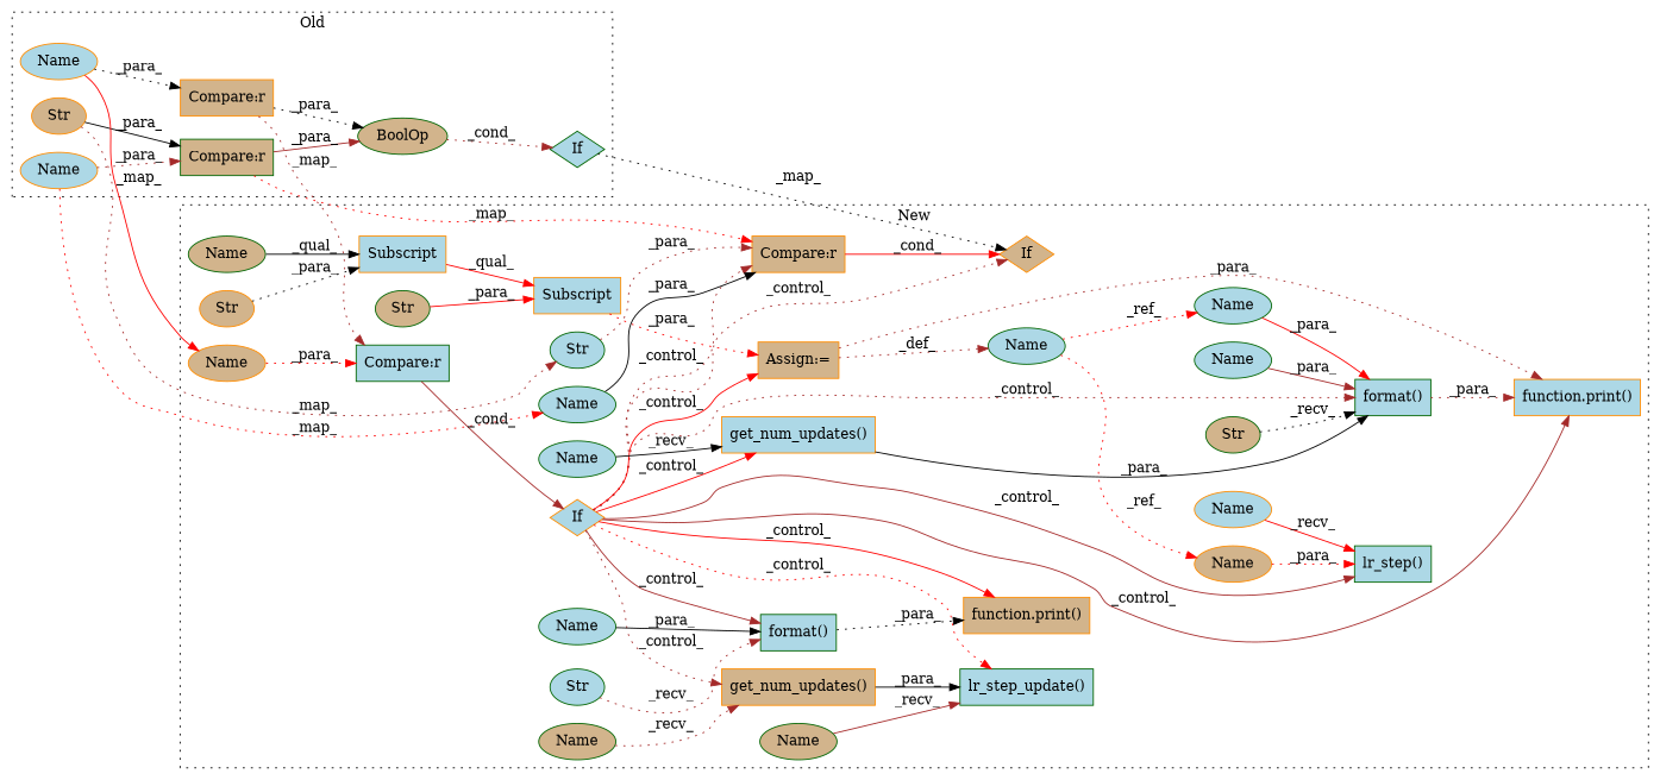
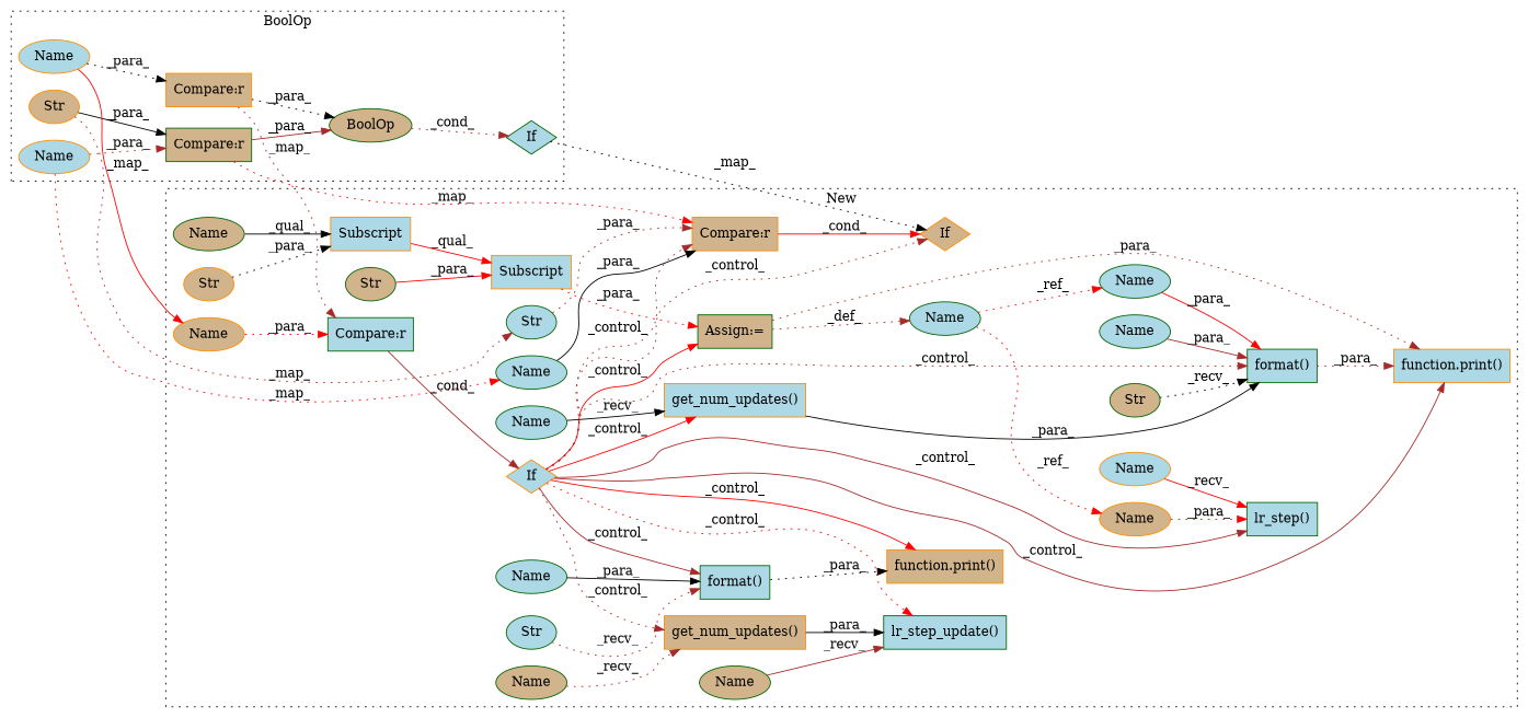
  digraph {
    rankdir=LR
    node [a=87 color=darkgreen fillcolor=lightblue l=11 s=7047 shape=ellipse style=filled]
    edge [color=brown style=dotted]
    n1 [a=72 fillcolor=tan l=57 label=BoolOp]
    n2 [a=96 l=3 label=If s=7044 shape=diamond]
    n3 [a=40 fillcolor=tan l=29 label="Compare:r" s=7075 shape=box]
    n4 [a=40 color=darkorange fillcolor=tan l=23 label="Compare:r" shape=box]
    n5 [a=66 color=darkorange fillcolor=tan l=14 label=Str s=7075]
    n6 [color=darkorange label=Name s=7093]
    n7 [color=darkorange label=Name]
    n8 [a=75 color=darkorange fillcolor=tan l=22 label="get_num_updates()" s=7345 shape=box]
    n9 [a=96 color=darkorange l=3 label=If s=7060 shape=diamond]
    n10 [a=75 l="13,1" label="lr_step()" s="7293,7311" shape=box]
    n11 [l=5 label=Name s=7100]
    n12 [a=75 l="73,1" label="format()" s="7165,7277" shape=box]
    n13 [a=75 l="43,1" label="format()" s="7788,7839" shape=box]
    n14 [a=96 color=darkorange fillcolor=tan l=3 label=If s=7382 shape=diamond]
    n15 [a=66 fillcolor=tan l=48 label=Str s=7165]
    n16 [a=66 l=35 label=Str s=7788]
    n17 [a=40 color=darkorange fillcolor=tan l=29 label="Compare:r" s=7385 shape=box]
    n18 [a=63 color=darkorange l="29,0" label=Subscript s="7108,0" shape=box]
    n19 [a=66 color=darkorange fillcolor=tan l=16 label=Str s=7120]
    n20 [a=63 color=darkorange l="38,0" label=Subscript s="7108,0" shape=box]
    n21 [a=66 fillcolor=tan l=7 label=Str s=7138]
    n22 [a=40 l=23 label="Compare:r" s=7063 shape=box]
    n23 [a=75 color=darkorange fillcolor=tan l="6,1" label="function.print()" s="7782,7840" shape=box]
    n24 [a=75 color=darkorange l=22 label="get_num_updates()" s=7255 shape=box]
    n25 [a=75 color=darkorange l="6,1" label="function.print()" s="7159,7278" shape=box]
    n26 [a=66 l=14 label=Str s=7385]
    n27 [a=75 l="20,1" label="lr_step_update()" s="7325,7367" shape=box]
-   n28 [a=68 color=darkorange fillcolor=tan l=3 label="Assign:=" s=7105 shape=box]
+   n28 [a=68 fillcolor=tan l=3 label="Assign:=" s=7105 shape=box]
    n29 [fillcolor=tan label=Name s=7108]
    n30 [label=Name s=7403]
    n31 [color=darkorange fillcolor=tan label=Name s=7063]
    n32 [fillcolor=tan l=4 label=Name s=7345]
    n33 [l=4 label=Name s=7255]
    n34 [color=darkorange l=4 label=Name s=7293]
    n35 [fillcolor=tan l=4 label=Name s=7325]
    n36 [l=5 label=Name s=7248]
    n37 [color=darkorange fillcolor=tan l=5 label=Name s=7306]
    n38 [l=8 label=Name s=7238]
    n39 [l=8 label=Name s=7831]
    subgraph cluster_1 {
-     label=Old
+     label=BoolOp
      style=dotted
      n1
      n2
      n3
      n4
      n5
      n6
      n7
    }
    subgraph cluster_2 {
      label=New
      style=dotted
      n8
      n9
      n10
      n11
      n12
      n13
      n14
      n15
      n16
      n17
      n18
      n19
      n20
      n21
      n22
      n23
      n24
      n25
      n26
      n27
      n28
      n29
      n30
      n31
      n32
      n33
      n34
      n35
      n36
      n37
      n38
      n39
    }
    n1 -> n2 [label=_cond_]
    n2 -> n14 [color=black label=_map_]
    n3 -> n1 [label=_para_ style=solid]
    n3 -> n17 [color=red label=_map_]
    n4 -> n1 [color=black label=_para_]
    n4 -> n22 [label=_map_]
    n5 -> n3 [color=black label=_para_ style=solid]
    n5 -> n26 [label=_map_]
    n6 -> n3 [label=_para_]
    n6 -> n30 [color=red label=_map_]
    n7 -> n4 [color=black label=_para_]
    n7 -> n31 [color=red label=_map_ style=solid]
    n8 -> n27 [color=black label=_para_ style=solid]
    n9 -> n8 [label=_control_]
    n9 -> n10 [label=_control_ style=solid]
    n9 -> n12 [label=_control_]
    n9 -> n13 [label=_control_ style=solid]
    n9 -> n14 [label=_control_]
    n9 -> n17 [label=_control_]
    n9 -> n23 [color=red label=_control_ style=solid]
    n9 -> n24 [color=red label=_control_ style=solid]
    n9 -> n25 [label=_control_ style=solid]
    n9 -> n27 [color=red label=_control_]
    n9 -> n28 [color=red label=_control_ style=solid]
    n11 -> n36 [color=red label=_ref_]
    n11 -> n37 [color=red label=_ref_]
    n12 -> n25 [label=_para_]
    n13 -> n23 [color=black label=_para_]
    n15 -> n12 [color=black label=_recv_]
    n16 -> n13 [label=_recv_]
    n17 -> n14 [color=red label=_cond_ style=solid]
    n18 -> n20 [color=red label=_qual_ style=solid]
    n19 -> n18 [color=black label=_para_]
    n20 -> n28 [color=red label=_para_]
    n21 -> n20 [color=red label=_para_ style=solid]
    n22 -> n9 [label=_cond_ style=solid]
    n24 -> n12 [color=black label=_para_ style=solid]
    n26 -> n17 [label=_para_]
    n28 -> n11 [label=_def_]
    n28 -> n25 [label=_para_]
    n29 -> n18 [color=black label=_qual_ style=solid]
    n30 -> n17 [color=black label=_para_ style=solid]
    n31 -> n22 [color=red label=_para_]
    n32 -> n8 [label=_recv_]
    n33 -> n24 [color=black label=_recv_ style=solid]
    n34 -> n10 [color=red label=_recv_ style=solid]
    n35 -> n27 [label=_recv_ style=solid]
    n36 -> n12 [color=red label=_para_ style=solid]
    n37 -> n10 [color=red label=_para_]
    n38 -> n12 [label=_para_ style=solid]
    n39 -> n13 [color=black label=_para_ style=solid]
  }
